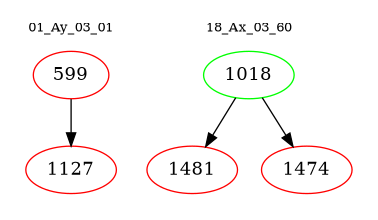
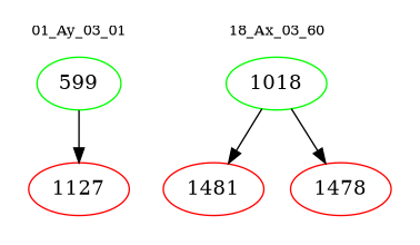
  digraph {
    fontname="DejaVu Serif"
    node [color=red fontname="DejaVu Serif"]
    edge [color=black fontname="DejaVu Serif"]
-   n1 [label=599]
+   n1 [color=green label=599]
    n2 [label=1127]
    n3 [color=green label=1018]
    n4 [label=1481]
-   n5 [label=1474]
+   n5 [label=1478]
    subgraph cluster_1 {
      color=white
      fontsize=10
      label="01_Ay_03_01"
      n1
      n2
    }
    subgraph cluster_2 {
      color=white
      fontsize=10
      label="18_Ax_03_60"
      n3
      n4
      n5
    }
    n1 -> n2
    n3 -> n4
    n3 -> n5
  }
